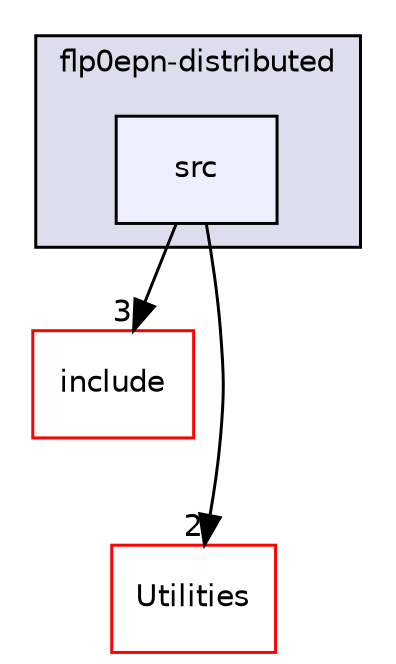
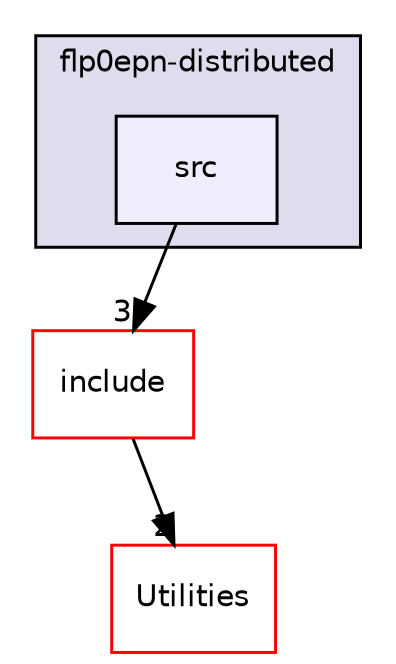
  digraph {
    compound=true
    node [fontname=Helvetica fontsize=10 shape=box color=red]
    edge [labeldistance=1.5 labelfontname=Helvetica labelfontsize=10]
    n1 [fillcolor="#eeeeff" label=src pencolor=black style=filled color=""]
    n2 [label=include]
    n3 [label=Utilities]
    subgraph cluster_1 {
      bgcolor="#ddddee"
      fontname=Helvetica
      fontsize=10
      label="flp0epn-distributed"
      pencolor=black
      n1
    }
    n1 -> n2 [headlabel=3]
-   n1 -> n3 [headlabel=2]
+   n2 -> n3 [headlabel=2]
  }
